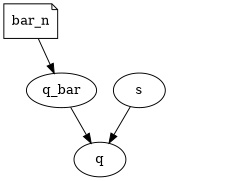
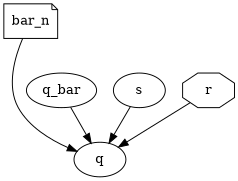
  strict digraph {
    node [complexity=4 importance=2.65305945524 rank=0.663264863811 shape=ellipse]
    q [complexity=2 importance=0.632652578703 rank=0.316326289352]
    q_bar [complexity=0 importance=0.224489924031 rank=0.0]
    n3 [complexity=3 importance=3.28571203395 label=bar_n rank=1.09523734465 shape=note]
    s
+   r [shape=octagon]
    q_bar -> q
-   n3 -> q_bar
+   n3 -> q
    s -> q
+   r -> q
  }
